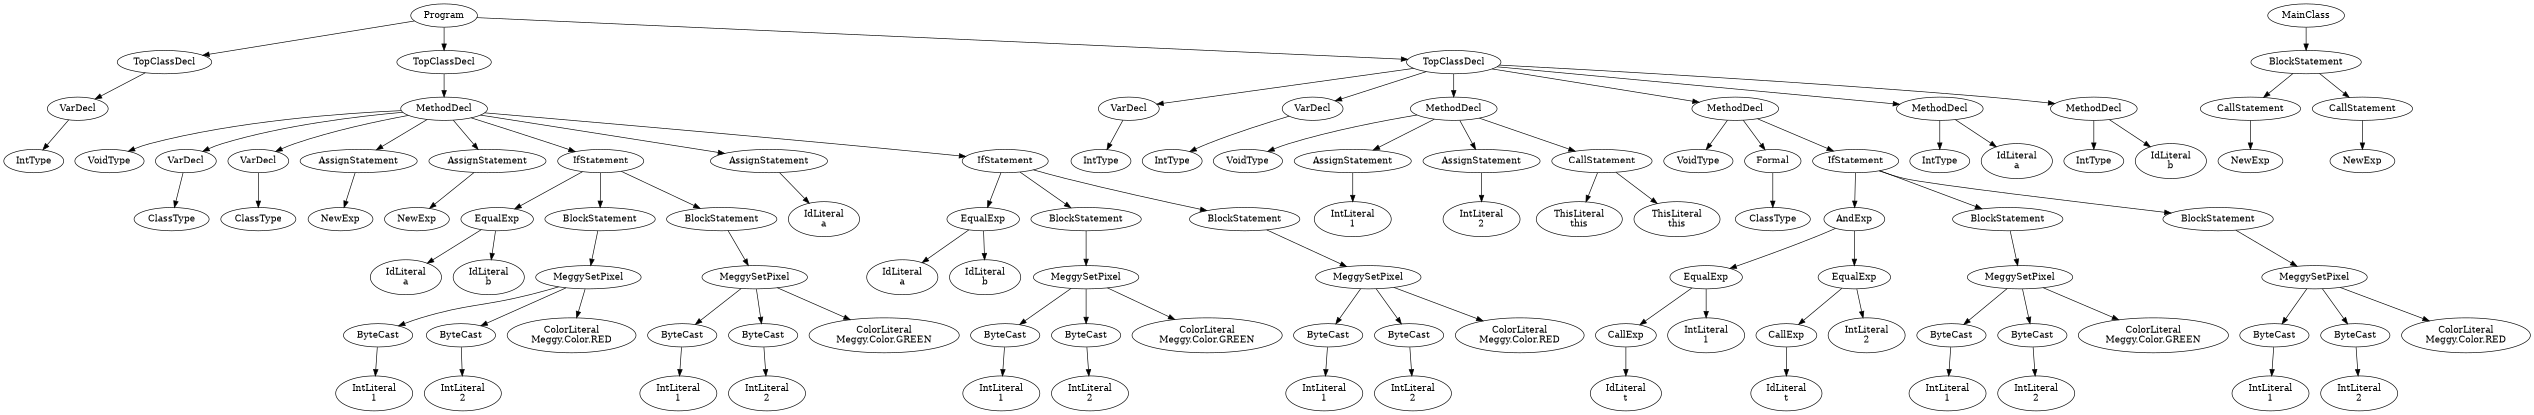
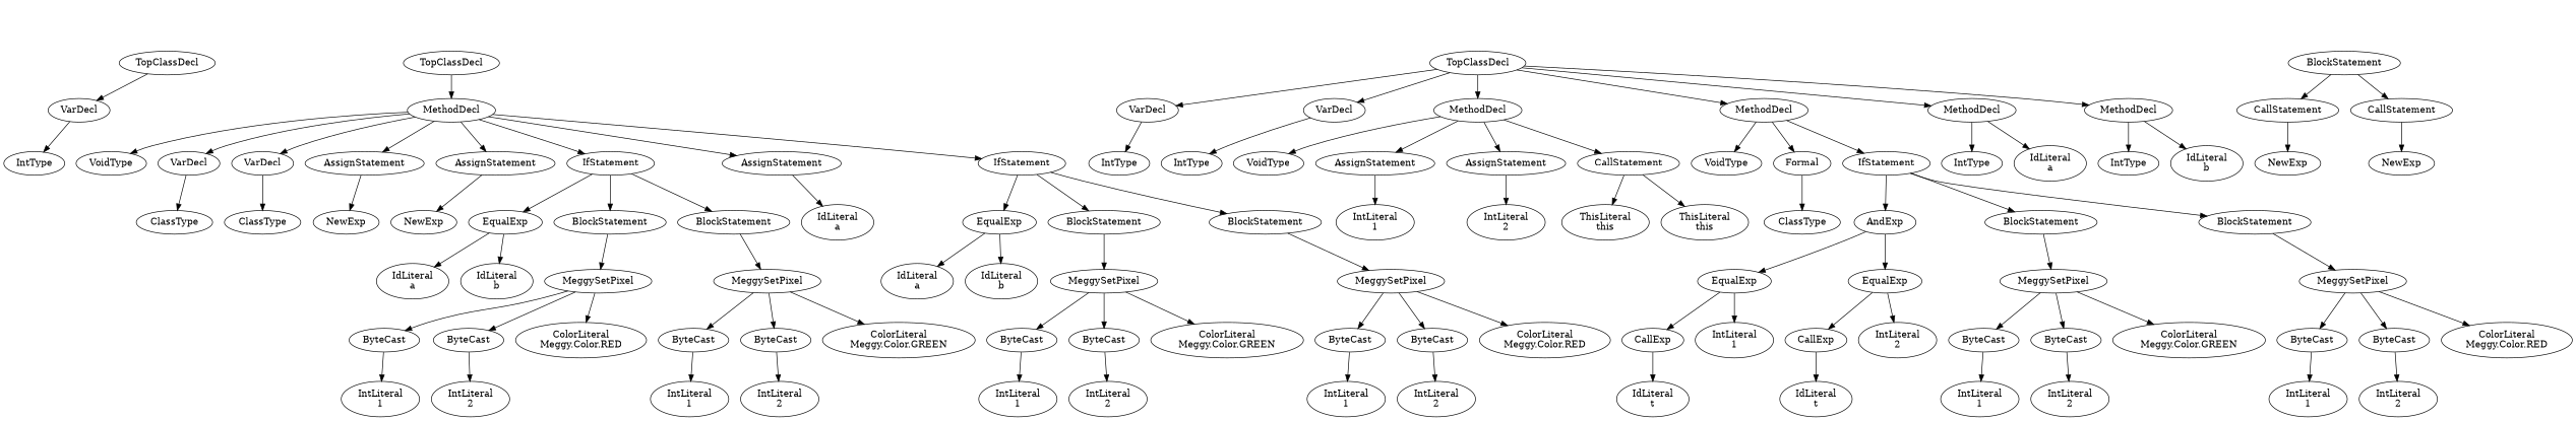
  digraph {
-   n1 [label=Program]
    n2 [label=TopClassDecl]
    n3 [label=TopClassDecl]
    n4 [label=TopClassDecl]
-   n5 [label=MainClass]
    n6 [label=BlockStatement]
    n7 [label=VarDecl]
    n8 [label=MethodDecl]
    n9 [label=VarDecl]
    n10 [label=VarDecl]
    n11 [label=MethodDecl]
    n12 [label=MethodDecl]
    n13 [label=MethodDecl]
    n14 [label=MethodDecl]
    n15 [label=CallStatement]
    n16 [label=CallStatement]
    n17 [label=NewExp]
    n18 [label=NewExp]
    n19 [label=IntType]
    n20 [label=VoidType]
    n21 [label=VarDecl]
    n22 [label=VarDecl]
    n23 [label=AssignStatement]
    n24 [label=AssignStatement]
    n25 [label=IfStatement]
    n26 [label=AssignStatement]
    n27 [label=IfStatement]
    n28 [label=ClassType]
    n29 [label=ClassType]
    n30 [label=NewExp]
    n31 [label=NewExp]
    n32 [label=EqualExp]
    n33 [label=BlockStatement]
    n34 [label=BlockStatement]
    n35 [label="IdLiteral\na"]
    n36 [label=EqualExp]
    n37 [label=BlockStatement]
    n38 [label=BlockStatement]
    n39 [label="IdLiteral\na"]
    n40 [label="IdLiteral\nb"]
    n41 [label=MeggySetPixel]
    n42 [label=MeggySetPixel]
    n43 [label=ByteCast]
    n44 [label=ByteCast]
    n45 [label="ColorLiteral\nMeggy.Color.RED"]
    n46 [label="IntLiteral\n1"]
    n47 [label="IntLiteral\n2"]
    n48 [label=ByteCast]
    n49 [label=ByteCast]
    n50 [label="ColorLiteral\nMeggy.Color.GREEN"]
    n51 [label="IntLiteral\n1"]
    n52 [label="IntLiteral\n2"]
    n53 [label="IdLiteral\na"]
    n54 [label="IdLiteral\nb"]
    n55 [label=MeggySetPixel]
    n56 [label=MeggySetPixel]
    n57 [label=ByteCast]
    n58 [label=ByteCast]
    n59 [label="ColorLiteral\nMeggy.Color.GREEN"]
    n60 [label="IntLiteral\n1"]
    n61 [label="IntLiteral\n2"]
    n62 [label=ByteCast]
    n63 [label=ByteCast]
    n64 [label="ColorLiteral\nMeggy.Color.RED"]
    n65 [label="IntLiteral\n1"]
    n66 [label="IntLiteral\n2"]
    n67 [label=IntType]
    n68 [label=IntType]
    n69 [label=VoidType]
    n70 [label=AssignStatement]
    n71 [label=AssignStatement]
    n72 [label=CallStatement]
    n73 [label=VoidType]
    n74 [label=Formal]
    n75 [label=IfStatement]
    n76 [label=IntType]
    n77 [label="IdLiteral\na"]
    n78 [label=IntType]
    n79 [label="IdLiteral\nb"]
    n80 [label="IntLiteral\n1"]
    n81 [label="IntLiteral\n2"]
    n82 [label="ThisLiteral\nthis"]
    n83 [label="ThisLiteral\nthis"]
    n84 [label=ClassType]
    n85 [label=AndExp]
    n86 [label=BlockStatement]
    n87 [label=BlockStatement]
    n88 [label=EqualExp]
    n89 [label=EqualExp]
    n90 [label=MeggySetPixel]
    n91 [label=MeggySetPixel]
    n92 [label=CallExp]
    n93 [label="IntLiteral\n1"]
    n94 [label=CallExp]
    n95 [label="IntLiteral\n2"]
    n96 [label="IdLiteral\nt"]
    n97 [label="IdLiteral\nt"]
    n98 [label=ByteCast]
    n99 [label=ByteCast]
    n100 [label="ColorLiteral\nMeggy.Color.GREEN"]
    n101 [label="IntLiteral\n1"]
    n102 [label="IntLiteral\n2"]
    n103 [label=ByteCast]
    n104 [label=ByteCast]
    n105 [label="ColorLiteral\nMeggy.Color.RED"]
    n106 [label="IntLiteral\n1"]
    n107 [label="IntLiteral\n2"]
-   n1 -> n2
-   n1 -> n3
-   n1 -> n4
    n2 -> n7
    n3 -> n8
    n4 -> n9
    n4 -> n10
    n4 -> n11
    n4 -> n12
    n4 -> n13
    n4 -> n14
-   n5 -> n6
    n6 -> n15
    n6 -> n16
    n7 -> n19
    n8 -> n20
    n8 -> n21
    n8 -> n22
    n8 -> n23
    n8 -> n24
    n8 -> n25
    n8 -> n26
    n8 -> n27
    n9 -> n67
    n10 -> n68
    n11 -> n69
    n11 -> n70
    n11 -> n71
    n11 -> n72
    n12 -> n73
    n12 -> n74
    n12 -> n75
    n13 -> n76
    n13 -> n77
    n14 -> n78
    n14 -> n79
    n15 -> n17
    n16 -> n18
    n21 -> n28
    n22 -> n29
    n23 -> n30
    n24 -> n31
    n25 -> n32
    n25 -> n33
    n25 -> n34
    n26 -> n35
    n27 -> n36
    n27 -> n37
    n27 -> n38
    n32 -> n39
    n32 -> n40
    n33 -> n41
    n34 -> n42
    n36 -> n53
    n36 -> n54
    n37 -> n55
    n38 -> n56
    n41 -> n43
    n41 -> n44
    n41 -> n45
    n42 -> n48
    n42 -> n49
    n42 -> n50
    n43 -> n46
    n44 -> n47
    n48 -> n51
    n49 -> n52
    n55 -> n57
    n55 -> n58
    n55 -> n59
    n56 -> n62
    n56 -> n63
    n56 -> n64
    n57 -> n60
    n58 -> n61
    n62 -> n65
    n63 -> n66
    n70 -> n80
    n71 -> n81
    n72 -> n82
    n72 -> n83
    n74 -> n84
    n75 -> n85
    n75 -> n86
    n75 -> n87
    n85 -> n88
    n85 -> n89
    n86 -> n90
    n87 -> n91
    n88 -> n92
    n88 -> n93
    n89 -> n94
    n89 -> n95
    n90 -> n98
    n90 -> n99
    n90 -> n100
    n91 -> n103
    n91 -> n104
    n91 -> n105
    n92 -> n96
    n94 -> n97
    n98 -> n101
    n99 -> n102
    n103 -> n106
    n104 -> n107
  }
